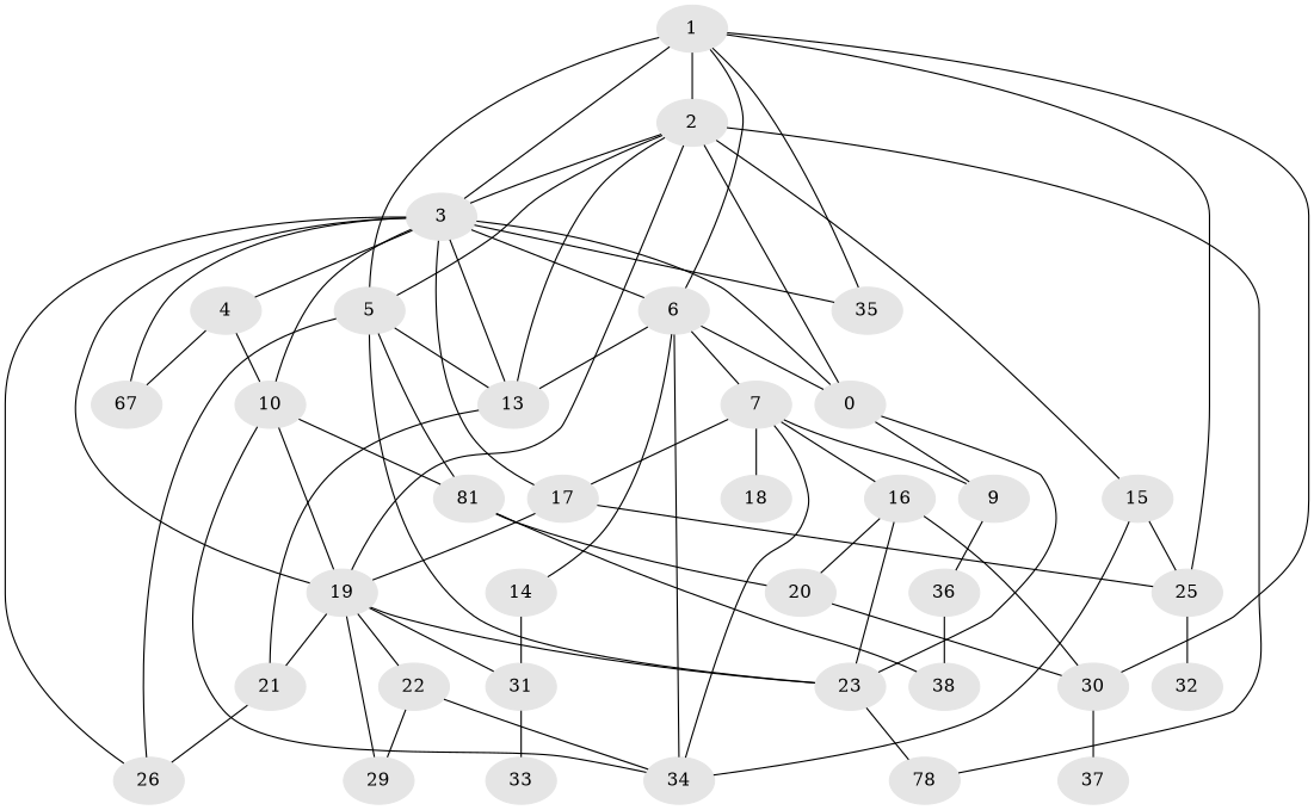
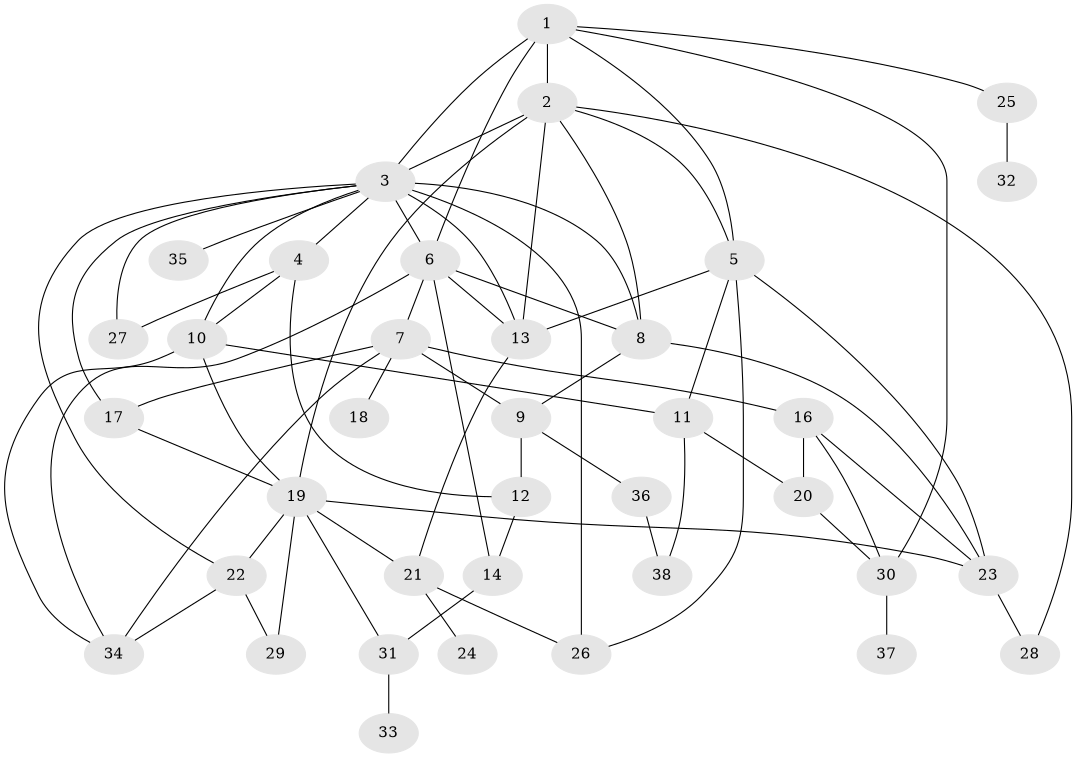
  graph {
    node [color=gray90 style=filled]
    edge [weight=1.0]
    1
    2
    3
    5
    6
    25
    30
    35
-   8 [label=0]
+   8
    13
-   15
    19
-   28 [label=78]
+   28
    4
    10
    17
    26
-   27 [label=67]
-   11 [label=81]
+   27
+   11
    23
    7
    14
    34
    32
    37
    9
    21
    31
    22
    29
+   12
    20
    38
    18
    16
    36
+   24
    33
    1 -- 2 [weight=3.0]
    1 -- 3 [weight=4.0]
    1 -- 5
    1 -- 6
    1 -- 25
    1 -- 30 [weight=2.0]
-   1 -- 35 [weight=2.0]
    2 -- 3
    2 -- 5
    2 -- 8
    2 -- 13
-   2 -- 15
    2 -- 19
    2 -- 28
    3 -- 6
    3 -- 35
    3 -- 8
    3 -- 13 [weight=2.0]
-   3 -- 19
+   3 -- 22
    3 -- 4
    3 -- 10
    3 -- 17
    3 -- 26
    3 -- 27
    5 -- 13
    5 -- 26
    5 -- 11
    5 -- 23
    6 -- 8
    6 -- 13
    6 -- 7 [weight=2.0]
    6 -- 14
    6 -- 34
    25 -- 32
    30 -- 37 [weight=2.0]
    8 -- 23
    8 -- 9
    13 -- 21
-   15 -- 25
-   15 -- 34
    19 -- 23
    19 -- 21
    19 -- 31
    19 -- 22 [weight=2.0]
    19 -- 29
    4 -- 10
    4 -- 27
+   4 -- 12
    10 -- 19
    10 -- 11
    10 -- 34
-   17 -- 25
    17 -- 19
    11 -- 20
    11 -- 38
    23 -- 28
    7 -- 17
    7 -- 34
    7 -- 9
    7 -- 18 [weight=3.0]
    7 -- 16 [weight=2.0]
    14 -- 31 [weight=2.0]
+   9 -- 12
    9 -- 36
    21 -- 26
+   21 -- 24
    31 -- 33
    22 -- 34
    22 -- 29
+   12 -- 14
    20 -- 30
    16 -- 30
    16 -- 23
    16 -- 20
    36 -- 38
  }
